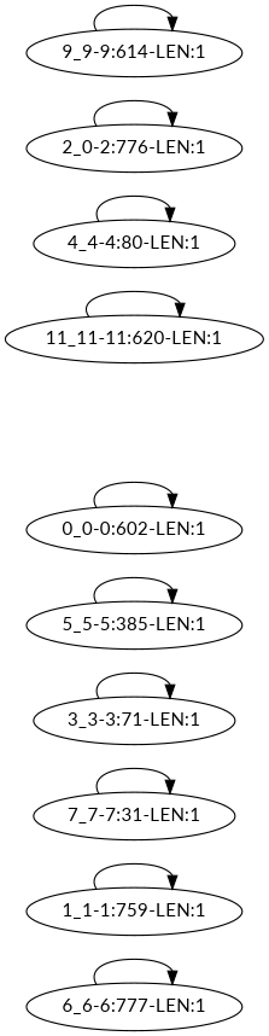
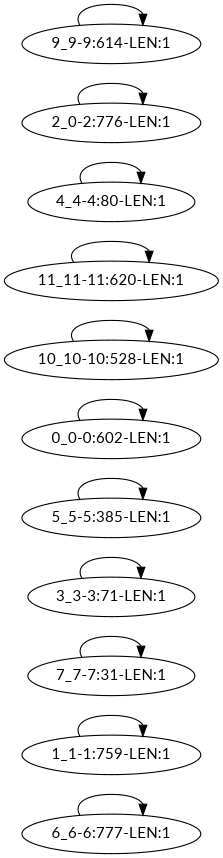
  digraph {
    fontname=Lato
    rankdir=LR
    node [fontname=Lato]
    edge [fontname=Lato]
    "6_6-6:777-LEN:1"
    "1_1-1:759-LEN:1"
    "7_7-7:31-LEN:1"
    "3_3-3:71-LEN:1"
    "5_5-5:385-LEN:1"
    "0_0-0:602-LEN:1"
+   "10_10-10:528-LEN:1"
    "11_11-11:620-LEN:1"
    "4_4-4:80-LEN:1"
    n10 [label="2_0-2:776-LEN:1"]
    "9_9-9:614-LEN:1"
    "6_6-6:777-LEN:1" -> "6_6-6:777-LEN:1"
    "1_1-1:759-LEN:1" -> "1_1-1:759-LEN:1"
    "7_7-7:31-LEN:1" -> "7_7-7:31-LEN:1"
    "3_3-3:71-LEN:1" -> "3_3-3:71-LEN:1"
    "5_5-5:385-LEN:1" -> "5_5-5:385-LEN:1"
    "0_0-0:602-LEN:1" -> "0_0-0:602-LEN:1"
+   "10_10-10:528-LEN:1" -> "10_10-10:528-LEN:1"
    "11_11-11:620-LEN:1" -> "11_11-11:620-LEN:1"
    "4_4-4:80-LEN:1" -> "4_4-4:80-LEN:1"
    n10 -> n10
    "9_9-9:614-LEN:1" -> "9_9-9:614-LEN:1"
  }
